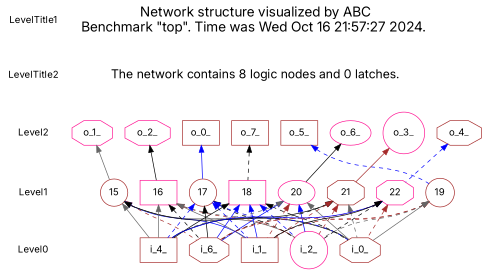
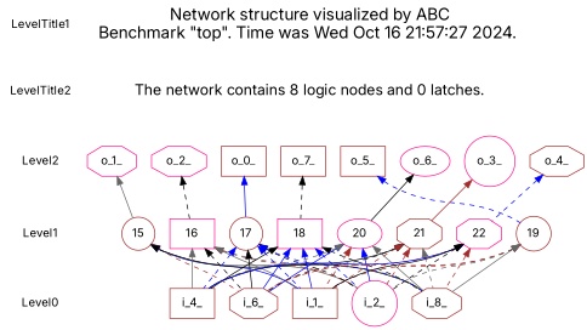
  digraph {
    fontname=Inter
    node [color=brown fontname=Inter shape=plaintext]
    edge [dir=back fontname=Inter style=dashed]
    LevelTitle1
    LevelTitle2
    Level2
    Level1
    Level0
    n6 [color=deeppink fontsize=20 label="Network structure visualized by ABC\nBenchmark \"top\". Time was Wed Oct 16 21:57:27 2024. "]
    n7 [fontsize=18 label="The network contains 8 logic nodes and 0 latches.\n"]
    n8 [color=deeppink fillcolor=coral label=o_1_ shape=octagon]
    n9 [color=deeppink fillcolor=coral label=o_2_ shape=octagon]
    n10 [fillcolor=coral label=o_0_ shape=box]
    n11 [fillcolor=coral label=o_7_ shape=box]
    n12 [fillcolor=coral label=o_5_ shape=box]
    n13 [color=deeppink fillcolor=coral label=o_6_ shape=ellipse]
    n14 [color=deeppink fillcolor=coral label=o_3_ shape=circle]
    n15 [fillcolor=coral label=o_4_ shape=octagon]
    n16 [label="15\n" shape=circle]
    n17 [color=deeppink label="16\n" shape=box]
    n18 [label="17\n" shape=circle]
    n19 [color=deeppink label="18\n" shape=box]
    n20 [label="19\n" shape=circle]
    n21 [color=deeppink label="20\n" shape=ellipse]
    n22 [label="21\n" shape=octagon]
    n23 [color=deeppink label="22\n" shape=octagon]
    n24 [fillcolor=coral label=i_6_ shape=octagon]
    n25 [fillcolor=coral label=i_4_ shape=box]
    n26 [fillcolor=coral label=i_1_ shape=box]
    n27 [color=deeppink fillcolor=coral label=i_2_ shape=circle]
-   n28 [fillcolor=coral label=i_0_ shape=octagon]
+   n28 [fillcolor=coral label=i_8_ shape=octagon]
    subgraph sub_1 {
      LevelTitle1
      LevelTitle2
      Level2
      Level1
      Level0
    }
    subgraph sub_2 {
      rank=same
      LevelTitle1
      n6
    }
    subgraph sub_3 {
      rank=same
      LevelTitle2
      n7
    }
    subgraph sub_4 {
      rank=same
      Level2
      n8
      n9
      n10
      n11
      n12
      n13
      n14
      n15
    }
    subgraph sub_5 {
      rank=same
      Level1
      n16
      n17
      n18
      n19
      n20
      n21
      n22
      n23
    }
    subgraph sub_6 {
      rank=same
      Level0
      n24
      n25
      n26
      n27
      n28
    }
    LevelTitle1 -> LevelTitle2 [style=invis]
    LevelTitle2 -> Level2 [style=invis]
    Level2 -> Level1 [style=invis]
    Level1 -> Level0 [style=invis]
    n6 -> n7 [style=invis]
    n7 -> n8 [style=invis]
    n7 -> n9 [style=invis]
    n7 -> n10 [style=invis]
    n7 -> n11 [style=invis]
    n7 -> n12 [style=invis]
    n7 -> n13 [style=invis]
    n7 -> n14 [style=invis]
    n7 -> n15 [style=invis]
    n8 -> n9 [style=invis]
    n8 -> n16 [color=gray40 style=solid]
    n9 -> n10 [style=invis]
-   n9 -> n17 [color=black style=solid]
+   n9 -> n17 [color=black]
    n10 -> n11 [style=invis]
    n10 -> n18 [color=blue style=solid]
    n11 -> n12 [style=invis]
    n11 -> n19 [color=black]
    n12 -> n13 [style=invis]
    n12 -> n20 [color=blue]
    n13 -> n14 [style=invis]
    n13 -> n21 [color=black style=solid]
    n14 -> n15 [style=invis]
    n14 -> n22 [color=brown style=solid]
    n15 -> n23 [color=blue]
    n16 -> n24 [color=brown]
-   n16 -> n25 [color=gray40 style=solid]
    n16 -> n26 [color=blue style=solid]
    n16 -> n27 [color=gray40 style=solid]
    n16 -> n28 [color=black style=solid]
    n17 -> n24 [color=black]
    n17 -> n25 [color=gray40 style=solid]
    n17 -> n26 [color=gray40 style=solid]
    n17 -> n27 [color=brown]
    n17 -> n28 [color=gray40]
    n18 -> n24 [color=black style=solid]
    n18 -> n25 [color=blue]
    n18 -> n26 [color=blue]
    n18 -> n27 [color=black]
    n18 -> n28 [color=blue]
    n19 -> n24 [color=blue style=solid]
    n19 -> n25 [color=black style=solid]
    n19 -> n26 [color=blue style=solid]
    n19 -> n27 [color=blue]
    n19 -> n28 [color=black]
    n20 -> n24 [color=brown]
    n20 -> n26 [color=brown]
    n20 -> n27 [color=gray40]
    n20 -> n28 [color=gray40 style=solid]
    n21 -> n24 [color=blue style=solid]
    n21 -> n25 [color=gray40]
    n21 -> n26 [color=brown]
    n21 -> n27 [color=blue style=solid]
    n21 -> n28 [color=gray40 style=solid]
    n22 -> n24 [color=black]
    n22 -> n25 [color=black style=solid]
    n22 -> n26 [color=brown]
    n22 -> n27 [color=brown]
    n22 -> n28 [color=gray40]
    n23 -> n24 [color=brown]
    n23 -> n25 [color=blue style=solid]
    n23 -> n26 [color=black style=solid]
    n23 -> n27 [color=black]
    n23 -> n28 [color=brown]
  }
